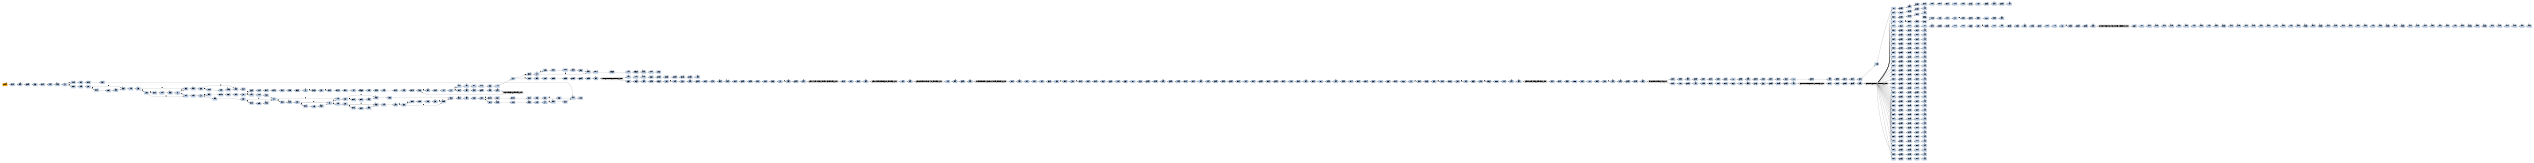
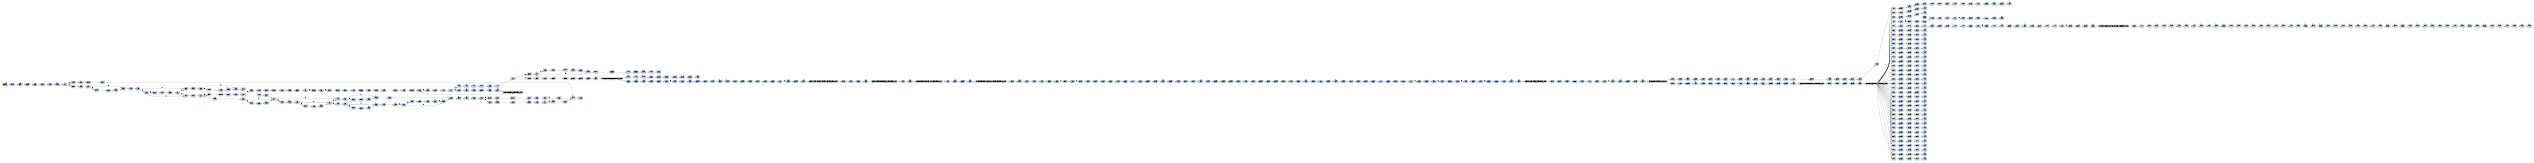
  strict digraph {
    rankdir=LR
    node [color=lightsteelblue fillcolor=lightsteelblue shape=rectangle style=filled]
    edge [color="#000000"]
    n1 [color=lightgrey fillcolor=orange label=pusha]
    n2 [label=movl]
    n3 [label=leal]
    n4 [label=pushl]
    n5 [label=jmp]
    n6 [label=movl]
    n7 [label=subl]
    n8 [label=adcl]
    n9 [label=jb]
    n10 [label=movb]
    n11 [label=movl]
    n12 [label=incl]
    n13 [label=addl]
    n14 [label=movb]
    n15 [label=jne]
    n16 [label=incl]
    n17 [label=addl]
    n18 [label=jne]
    n19 [label=adcl]
    n20 [label=movl]
    n21 [label=addl]
    n22 [label=subl]
    n23 [label=jae]
    n24 [label=adcl]
    n25 [label=jne]
    n26 [label=decl]
    n27 [label=xorl]
    n28 [label=movl]
    n29 [label=addl]
    n30 [label=subl]
    n31 [label=subl]
    n32 [label=jne]
    n33 [label=jb]
    n34 [label=adcl]
    n35 [label=shll]
    n36 [label=addl]
    n37 [label=movb]
    n38 [label=jne]
    n39 [label=incl]
    n40 [label=jb]
    n41 [label=movl]
    n42 [label=xorl]
    n43 [label=je]
-   n44 [label=sarl]
    n45 [label=popl]
    n46 [label=movl]
    n47 [label=movl]
    n48 [label=jmp]
    n49 [label=movl]
    n50 [label=addl]
    n51 [label=incl]
    n52 [label=jne]
    n53 [label=addl]
    n54 [label=adcl]
    n55 [label=movl]
    n56 [label=jne]
    n57 [label=jmp]
    n58 [label=subl]
    n59 [label=cmpl]
    n60 [label=adcl]
    n61 [label=adcl]
    n62 [label=leal]
    n63 [label=cmpl]
    n64 [label=jbe]
    n65 [label=movb]
    n66 [label=movl]
    n67 [label=incl]
    n68 [label=addl]
    n69 [label=movb]
    n70 [label=movl]
    n71 [label=incl]
    n72 [label=decl]
    n73 [label=jne]
    n74 [label=jmp]
    n75 [label=jb]
    n76 [label=movl]
    n77 [label=addl]
    n78 [label=subl]
    n79 [label=jne]
    n80 [label=adcl]
    n81 [label=adcl]
    n82 [label=movl]
    n83 [label=addl]
    n84 [label=subl]
    n85 [label=jae]
    n86 [label=adcl]
    n87 [label=jne]
    n88 [label=addl]
    n89 [label=movl]
    n90 [label=subl]
    n91 [label=adcl]
    n92 [label=addl]
    n93 [label=subl]
    n94 [label=ja]
    n95 [label=addl]
    n96 [label=jmp]
    n97 [label=subl]
    n98 [label=adcl]
    n99 [label=adcl]
    n100 [label=movl]
    n101 [label=jmp]
    n102 [label=subl]
    n103 [label=adcl]
    n104 [label=jb]
    n105 [label=jae]
    n106 [label=movb]
    n107 [label=incl]
    n108 [label=subb]
    n109 [label=cmpb]
    n110 [label=ja]
    n111 [label=cmpb]
    n112 [label=jne]
    n113 [label=movl]
    n114 [label=movb]
    n115 [label=shrw]
    n116 [label=roll]
    n117 [label=xchgb]
    n118 [label=subl]
    n119 [label=subb]
    n120 [label=addl]
    n121 [label=movl]
    n122 [label=addl]
    n123 [label=movb]
    n124 [label=loop]
    n125 [label=leal]
    n126 [label=movl]
    n127 [label=orl]
    n128 [label=je]
    n129 [label=movl]
    n130 [label=addl]
    n131 [label=leal]
    n132 [label=leal]
    n133 [label=addl]
    n134 [label=xorl]
    n135 [label=pushl]
    n136 [label=addl]
    n137 [label=call]
    n138 [color=lightgrey fillcolor=lightgrey label="LOADLIBRARYA-KERNEL32-DLL"]
    n139 [label=xchgl]
    n140 [label=movb]
    n141 [label=incl]
    n142 [label=orb]
    n143 [label=je]
    n144 [label=movl]
    n145 [label=pushl]
    n146 [label=decl]
    n147 [label=repnz]
    n148 [label=pushl]
    n149 [label=call]
    n150 [color=lightgrey fillcolor=lightgrey label="GETPROCADDRESS-KERNEL32-DLL"]
    n151 [label=orl]
    n152 [label=xorl]
    n153 [label=xorl]
    n154 [label=xorl]
    n155 [label=xorl]
    n156 [label=xorl]
    n157 [label=xorl]
    n158 [label=xorl]
    n159 [label=xorl]
    n160 [label=xorl]
    n161 [label=xorl]
    n162 [label=xorl]
    n163 [label=xorl]
    n164 [label=xorl]
    n165 [label=xorl]
    n166 [label=xorl]
    n167 [label=xorl]
    n168 [label=xorl]
    n169 [label=xorl]
    n170 [label=xorl]
    n171 [label=xorl]
    n172 [label=xorl]
    n173 [label=xorl]
    n174 [label=xorl]
    n175 [label=xorl]
    n176 [label=xorl]
    n177 [label=xorl]
    n178 [label=xorl]
    n179 [label=xorl]
    n180 [label=xorl]
    n181 [label=xorl]
    n182 [label=xorl]
    n183 [label=xorl]
    n184 [label=xorl]
    n185 [label=je]
    n186 [label=pushl]
    n187 [label=pushl]
    n188 [label=pushl]
    n189 [label=pushl]
    n190 [label=pushl]
    n191 [label=pushl]
    n192 [label=pushl]
    n193 [label=pushl]
    n194 [label=pushl]
    n195 [label=pushl]
    n196 [label=pushl]
    n197 [label=pushl]
    n198 [label=pushl]
    n199 [label=pushl]
    n200 [label=movl]
    n201 [label=pushl]
    n202 [label=pushl]
    n203 [label=pushl]
    n204 [label=pushl]
    n205 [label=pushl]
    n206 [label=pushl]
    n207 [label=pushl]
    n208 [label=pushl]
    n209 [label=pushl]
    n210 [label=pushl]
    n211 [label=pushl]
    n212 [label=pushl]
    n213 [label=pushl]
    n214 [label=pushl]
    n215 [label=pushl]
    n216 [label=movl]
    n217 [label=pushl]
    n218 [label=popl]
    n219 [label=movl]
    n220 [label=pushl]
    n221 [label=pushl]
    n222 [label=pushl]
    n223 [label=pushl]
    n224 [label=pushl]
    n225 [label=pushl]
    n226 [label=pushl]
    n227 [label=pushl]
    n228 [label=pushl]
    n229 [label=pushl]
    n230 [label=pushl]
    n231 [label=pushl]
    n232 [label=pushl]
    n233 [label=pushl]
    n234 [label=pushl]
    n235 [label=pushl]
    n236 [label=pushl]
    n237 [label=pushl]
    n238 [label=pushl]
    n239 [label=pushl]
    n240 [label=pushl]
    n241 [label=pushl]
    n242 [label=pushl]
    n243 [label=pushl]
    n244 [label=pushl]
    n245 [label=pushl]
    n246 [label=pushl]
    n247 [label=pushl]
    n248 [label=pushl]
    n249 [label=pushl]
    n250 [label=pushl]
    n251 [label=pushl]
    n252 [label=movl]
    n253 [label=addl]
    n254 [label=jmp]
    n255 [label=movb]
    n256 [label=incl]
    n257 [label=orl]
    n258 [label=je]
    n259 [label=cmpb]
    n260 [label=movl]
    n261 [label=ja]
    n262 [label=leal]
    n263 [label=addl]
    n264 [label=andb]
    n265 [label=movl]
    n266 [label=movl]
    n267 [label=shll]
    n268 [label=xchgb]
    n269 [label=movw]
    n270 [label=roll]
    n271 [label=xchgb]
    n272 [label=addl]
    n273 [label=movl]
    n274 [label=jmp]
    n275 [label=addl]
    n276 [label=jmp]
    n277 [label=pushl]
    n278 [label=pushl]
    n279 [label=pushl]
    n280 [label=pushl]
    n281 [label=pushl]
    n282 [label=call]
    n283 [color=lightgrey fillcolor=lightgrey label="VIRTUALPROTECT-KERNEL32-DLL"]
    n284 [label=leal]
    n285 [label=popl]
    n286 [label=andb]
    n287 [label=popa]
    n288 [label=andb]
    n289 [label=leal]
    n290 [label=popl]
    n291 [label=pushl]
    n292 [label=pushl]
    n293 [label=pushl]
    n294 [label=pushl]
    n295 [label=pushl]
    n296 [label=call]
    n297 [label=pushl]
    n298 [label=cmpl]
    n299 [label=jne]
    n300 [label=subl]
    n301 [label=jmp]
    n302 [label=call]
    n303 [label=pushl]
    n304 [label=movl]
    n305 [label=subl]
    n306 [label=andl]
    n307 [label=andl]
    n308 [label=movl]
    n309 [label=pushl]
    n310 [label=pushl]
    n311 [label=movl]
    n312 [label=movl]
    n313 [label=cmpl]
    n314 [label=je]
    n315 [label=leal]
    n316 [label=pushl]
    n317 [label=call]
    n318 [color=lightgrey fillcolor=lightgrey label="GETSYSTEMTIMEASFILETIME-KERNEL32-DLL"]
    n319 [label=movl]
    n320 [label=xorl]
    n321 [label=movl]
    n322 [label=call]
    n323 [color=lightgrey fillcolor=lightgrey label="GETCURRENTTHREADID-KERNEL32-DLL"]
    n324 [label=xorl]
    n325 [label=call]
    n326 [color=lightgrey fillcolor=lightgrey label="GETCURRENTPROCESSID-KERNEL32-DLL"]
    n327 [label=xorl]
    n328 [label=leal]
    n329 [label=pushl]
    n330 [label=call]
    n331 [color=lightgrey fillcolor=lightgrey label="QUERYPERFORMANCECOUNTER-KERNEL32-DLL"]
    n332 [label=movl]
    n333 [label=leal]
    n334 [label=xorl]
    n335 [label=xorl]
    n336 [label=xorl]
    n337 [label=cmpl]
    n338 [label=jne]
    n339 [label=testl]
    n340 [label=jne]
    n341 [label=movl]
    n342 [label=notl]
    n343 [label=movl]
    n344 [label=popl]
    n345 [label=popl]
    n346 [label=movl]
    n347 [label=popl]
    n348 [label=ret]
    n349 [label=jmp]
    n350 [label=pushl]
    n351 [label=pushl]
    n352 [label=call]
    n353 [label=pushl]
    n354 [label=pushl]
    n355 [label=movl]
    n356 [label=movl]
    n357 [label=leal]
    n358 [label=subl]
    n359 [label=pushl]
    n360 [label=pushl]
    n361 [label=pushl]
    n362 [label=movl]
    n363 [label=xorl]
    n364 [label=xorl]
    n365 [label=pushl]
    n366 [label=movl]
    n367 [label=pushl]
    n368 [label=movl]
    n369 [label=movl]
    n370 [label=movl]
    n371 [label=leal]
    n372 [label=movl]
    n373 [label=ret]
    n374 [label=pushl]
    n375 [label=call]
    n376 [label=pushl]
    n377 [label=movl]
    n378 [label=movl]
    n379 [label=movl]
    n380 [label=popl]
    n381 [label=ret]
    n382 [label=popl]
    n383 [label=movl]
    n384 [label=cmpw]
    n385 [label=je]
    n386 [label=movl]
    n387 [label=cmpl]
    n388 [label=jne]
    n389 [label=movl]
    n390 [label=cmpw]
    n391 [label=jne]
    n392 [label=xorl]
    n393 [label=cmpl]
    n394 [label=jbe]
    n395 [label=cmpl]
    n396 [label=setne]
    n397 [label=movl]
    n398 [label=call]
    n399 [label=call]
    n400 [color=lightgrey fillcolor=lightgrey label="GETPROCESSHEAP-KERNEL32-DLL"]
    n401 [label=xorl]
    n402 [label=movl]
    n403 [label=testl]
    n404 [label=setne]
    n405 [label=movl]
    n406 [label=ret]
    n407 [label=testl]
    n408 [label=jne]
    n409 [label=call]
    n410 [label=call]
    n411 [label=pushl]
    n412 [label=pushl]
    n413 [label=call]
    n414 [color=lightgrey fillcolor=lightgrey label="ENCODEPOINTER-DLL32-DLL"]
    n415 [label=movl]
    n416 [label=movl]
    n417 [label=pushl]
    n418 [label=ret]
    n419 [label=call]
    n420 [label=pushl]
    n421 [label=pushl]
    n422 [label=movl]
    n423 [label=movl]
    n424 [label=movl]
    n425 [label=popl]
    n426 [label=ret]
    n427 [label=pushl]
    n428 [label=call]
    n429 [label=pushl]
    n430 [label=movl]
    n431 [label=movl]
    n432 [label=movl]
    n433 [label=popl]
    n434 [label=ret]
    n435 [label=pushl]
    n436 [label=call]
    n437 [label=pushl]
    n438 [label=movl]
    n439 [label=movl]
    n440 [label=movl]
    n441 [label=popl]
    n442 [label=ret]
    n443 [label=pushl]
    n444 [label=call]
    n445 [label=pushl]
    n446 [label=movl]
    n447 [label=movl]
    n448 [label=movl]
    n449 [label=movl]
    n450 [label=movl]
    n451 [label=movl]
    n452 [label=popl]
    n453 [label=ret]
    n454 [label=pushl]
    n455 [label=call]
    n456 [label=pushl]
    n457 [label=call]
    n458 [label=call]
    n459 [label=pushl]
    n460 [label=movl]
    n461 [label=movl]
    n462 [label=movl]
    n463 [label=popl]
    n464 [label=ret]
    n465 [label=addl]
    n466 [label=popl]
    n467 [label=jmp]
    n468 [label=pushl]
    n469 [label=pushl]
    n470 [label=pushl]
    n471 [label=call]
    n472 [color=lightgrey fillcolor=lightgrey label="GETMODULEHANDLEW-KERNEL32-DLL"]
    n473 [label=movl]
    n474 [label=movl]
    n475 [label=pushl]
    n476 [label=pushl]
    n477 [label=call]
    n478 [label=movl]
    n479 [label=call]
    n480 [label=movl]
    n481 [label=call]
    n482 [label=movl]
    n483 [label=call]
    n484 [label=movl]
    n485 [label=call]
    n486 [label=movl]
    n487 [label=call]
    n488 [label=movl]
    n489 [label=call]
    n490 [label=movl]
    n491 [label=call]
    n492 [label=movl]
    n493 [label=call]
    n494 [label=movl]
    n495 [label=call]
    n496 [label=movl]
    n497 [label=call]
    n498 [label=movl]
    n499 [label=call]
    n500 [label=movl]
    n501 [label=call]
    n502 [label=movl]
    n503 [label=call]
    n504 [label=movl]
    n505 [label=call]
    n506 [label=pushl]
    n507 [label=call]
    n508 [label=movl]
    n509 [label=call]
    n510 [label=movl]
    n511 [label=call]
    n512 [label=movl]
    n513 [label=call]
    n514 [label=movl]
    n515 [label=call]
    n516 [label=movl]
    n517 [label=call]
    n518 [label=movl]
    n519 [label=call]
    n520 [label=movl]
    n521 [label=call]
    n522 [label=movl]
    n523 [label=call]
    n524 [label=movl]
    n525 [label=call]
    n526 [label=movl]
    n527 [label=call]
    n528 [label=movl]
    n529 [label=call]
    n530 [label=movl]
    n531 [label=call]
    n532 [label=movl]
    n533 [label=call]
    n534 [label=movl]
    n535 [label=call]
    n536 [label=movl]
    n537 [label=call]
    n538 [label=pushl]
    n539 [label=call]
    n540 [label=movl]
    n541 [label=call]
    n542 [label=popl]
    n543 [label=ret]
    n544 [label=call]
    n545 [label=pushl]
    n546 [label=pushl]
    n547 [label=movl]
    n548 [label=movl]
    n549 [label=cmpl]
    n550 [label=jne]
    n551 [label=pushl]
    n552 [label=movl]
    n553 [label=addl]
    n554 [label=pushl]
    n555 [label=pushl]
    n556 [label=call]
    n557 [label=pushl]
    n558 [label=movl]
    n559 [label=movl]
    n560 [label=xorl]
    n561 [label=je]
    n562 [label=pushl]
    n563 [label=pushl]
    n564 [label=pushl]
    n565 [label=call]
    n566 [color=lightgrey fillcolor=lightgrey label="INITIALIZECRITICALSECTIONEX-KERNEL32-DLL"]
    n567 [label=popl]
    n568 [label=ret]
    n569 [label=addb]
    n570 [label=addb]
    n571 [label=addb]
    n572 [label=addb]
    n573 [label=addb]
    n574 [label=addb]
    n575 [label=addb]
    n576 [label=addb]
    n577 [label=addb]
    n578 [label=addb]
    n579 [label=addb]
    n580 [label=addb]
    n581 [label=addb]
    n582 [label=addb]
    n583 [label=addb]
    n584 [label=addb]
    n585 [label=addb]
    n586 [label=addb]
    n587 [label=addb]
    n588 [label=addb]
    n589 [label=addb]
    n590 [label=addb]
    n591 [label=addb]
    n592 [label=addb]
    n593 [label=addb]
    n594 [label=addb]
    n595 [label=addb]
    n596 [label=addb]
    n597 [label=addb]
    n598 [label=addb]
    n599 [label=addb]
    n600 [label=addb]
    n601 [label=addb]
    n602 [label=addb]
    n603 [label=addb]
    n604 [label=addb]
    n605 [label=addb]
    n606 [label=addb]
    n607 [label=addb]
    n608 [label=addb]
    n609 [label=addb]
    n610 [label=addb]
    n611 [label=addb]
    n612 [label=addb]
    n613 [label=addb]
    n614 [label=addb]
    n615 [label=addb]
    n616 [label=addb]
    n617 [label=addb]
    n618 [label=addb]
    n619 [label=addb]
    n620 [label=addb]
    n1 -> n2
    n2 -> n3
    n3 -> n4
    n4 -> n5
    n5 -> n6
    n6 -> n7
    n7 -> n8
    n8 -> n9
    n9 -> n10 [label=T]
    n9 -> n11 [label=F]
    n10 -> n12
    n11 -> n13
    n12 -> n14
    n13 -> n15
    n14 -> n16
    n15 -> n19 [label=T]
    n15 -> n20 [label=F]
    n16 -> n17
    n17 -> n18
    n19 -> n21
    n20 -> n22
    n21 -> n23
    n22 -> n24
    n23 -> n25 [label=F]
    n23 -> n26 [label=T]
    n24 -> n19
    n25 -> n27 [label=T]
    n25 -> n28 [label=F]
    n26 -> n29
    n27 -> n30
    n28 -> n31
    n29 -> n32
    n30 -> n33
    n31 -> n34
    n32 -> n99 [label=T]
    n32 -> n100 [label=F]
    n33 -> n35 [label=F]
    n33 -> n36 [label=T]
    n34 -> n104
    n35 -> n37
    n36 -> n38
    n37 -> n39
    n38 -> n40 [label=T]
    n38 -> n41 [label=F]
    n39 -> n42
    n40 -> n50 [label=T]
    n40 -> n51 [label=F]
    n41 -> n97
    n42 -> n43
-   n43 -> n44 [label=F]
    n43 -> n45 [label=T]
-   n44 -> n46
    n45 -> n47
    n46 -> n48
    n47 -> n49
    n48 -> n40
    n49 -> n106
    n50 -> n52
    n51 -> n53
    n52 -> n54 [label=T]
    n52 -> n55 [label=F]
    n53 -> n56
    n54 -> n57
    n55 -> n58
    n56 -> n75 [label=T]
    n56 -> n76 [label=F]
    n57 -> n59
    n58 -> n60
    n59 -> n61
    n60 -> n54
    n61 -> n62
    n62 -> n63
    n63 -> n64
    n64 -> n65 [label=F]
    n64 -> n66 [label=T]
    n65 -> n67
    n66 -> n68
    n67 -> n69
    n68 -> n70
    n69 -> n71
    n70 -> n92
    n71 -> n72
    n72 -> n73
    n73 -> n74 [label=F]
    n74 -> n17
    n75 -> n50 [label=T]
    n75 -> n77 [label=F]
    n76 -> n78
    n77 -> n79
    n78 -> n80
    n79 -> n81 [label=T]
    n79 -> n82 [label=F]
    n80 -> n75
    n81 -> n83
    n82 -> n84
    n83 -> n85
    n84 -> n86
    n85 -> n87 [label=F]
    n86 -> n81
    n87 -> n88 [label=T]
    n87 -> n89 [label=F]
    n88 -> n59
    n89 -> n90
    n90 -> n91
    n91 -> n105
    n92 -> n93
    n93 -> n94
    n94 -> n95 [label=F]
    n95 -> n96
    n96 -> n17
    n97 -> n98
    n98 -> n40
    n99 -> n101
    n100 -> n102
    n102 -> n103
    n103 -> n99
    n104 -> n26 [label=F]
    n104 -> n27 [label=T]
    n105 -> n88 [label=F]
    n106 -> n107
    n107 -> n108
    n108 -> n109
    n109 -> n110
    n110 -> n111 [label=F]
    n111 -> n112
    n112 -> n113 [label=F]
    n113 -> n114
    n114 -> n115
    n115 -> n116
    n116 -> n117
    n117 -> n118
    n118 -> n119
    n119 -> n120
    n120 -> n121
    n121 -> n122
    n122 -> n123
    n123 -> n124
    n124 -> n125 [label=F]
    n125 -> n126
    n126 -> n127
    n127 -> n128
    n128 -> n129 [label=F]
    n128 -> n130 [label=T]
    n129 -> n131
    n130 -> n132
    n131 -> n133
    n132 -> n134
    n133 -> n135
    n134 -> n255
    n135 -> n136
    n136 -> n137
    n137 -> n138
    n138 -> n124
    n139 -> n140
    n140 -> n141
    n141 -> n142
    n142 -> n143
    n143 -> n144 [label=F]
    n144 -> n145
    n145 -> n146
    n146 -> n147
    n147 -> n148
    n148 -> n149
    n150 -> n151
    n150 -> n152
    n150 -> n153
    n150 -> n154
    n150 -> n155
    n150 -> n156
    n150 -> n157
    n150 -> n158
    n150 -> n159
    n150 -> n160
    n150 -> n161
    n150 -> n162
    n150 -> n163
    n150 -> n164
    n150 -> n165
    n150 -> n166
    n150 -> n167
    n150 -> n168
    n150 -> n169
    n150 -> n170
    n150 -> n171
    n150 -> n172
    n150 -> n173
    n150 -> n174
    n150 -> n175
    n150 -> n176
    n150 -> n177
    n150 -> n178
    n150 -> n179
    n150 -> n180
    n150 -> n181
    n150 -> n182
    n150 -> n183
    n150 -> n184
    n151 -> n185
    n152 -> n186
    n153 -> n187
    n154 -> n188
    n155 -> n189
    n156 -> n190
    n157 -> n191
    n158 -> n192
    n159 -> n193
    n160 -> n194
    n161 -> n195
    n162 -> n196
    n163 -> n197
    n164 -> n198
    n165 -> n199
    n166 -> n200
    n167 -> n201
    n168 -> n202
    n169 -> n203
    n170 -> n204
    n171 -> n205
    n172 -> n206
    n173 -> n207
    n174 -> n208
    n175 -> n209
    n176 -> n210
    n177 -> n211
    n178 -> n212
    n179 -> n213
    n180 -> n214
    n181 -> n215
    n182 -> n216
    n183 -> n217
    n184 -> n218
    n185 -> n219 [label=F]
    n186 -> n220
    n187 -> n221
    n188 -> n222
    n189 -> n223
    n190 -> n224
    n191 -> n225
    n192 -> n226
    n193 -> n227
    n194 -> n228
    n195 -> n229
    n196 -> n230
    n197 -> n231
    n198 -> n232
    n199 -> n233
    n200 -> n234
    n201 -> n235
    n202 -> n236
    n203 -> n237
    n204 -> n238
    n205 -> n239
    n206 -> n240
    n207 -> n241
    n208 -> n242
    n209 -> n243
    n210 -> n244
    n211 -> n245
    n212 -> n246
    n213 -> n247
    n214 -> n248
    n215 -> n249
    n216 -> n250
    n217 -> n251
    n218 -> n252
    n219 -> n253
    n220 -> n478
    n221 -> n480
    n222 -> n482
    n223 -> n484
    n224 -> n486
    n225 -> n488
    n226 -> n490
    n227 -> n492
    n228 -> n494
    n229 -> n496
    n230 -> n498
    n231 -> n500
    n232 -> n502
    n233 -> n504
    n234 -> n506
    n235 -> n508
    n236 -> n510
    n237 -> n512
    n238 -> n514
    n239 -> n516
    n240 -> n518
    n241 -> n520
    n242 -> n522
    n243 -> n524
    n244 -> n526
    n245 -> n528
    n246 -> n530
    n247 -> n532
    n248 -> n534
    n249 -> n536
    n250 -> n538
    n251 -> n540
    n252 -> n542
    n253 -> n254
    n254 -> n140
    n255 -> n256
    n256 -> n257
    n257 -> n258
    n258 -> n259 [label=F]
    n258 -> n260 [label=T]
    n259 -> n261
    n260 -> n262
    n261 -> n263 [label=F]
    n261 -> n264 [label=T]
    n262 -> n265
    n263 -> n266
    n264 -> n267
    n265 -> n277
    n266 -> n268
    n267 -> n269
    n268 -> n270
    n269 -> n275
    n270 -> n271
    n271 -> n272
    n272 -> n273
    n273 -> n274
    n275 -> n276
    n276 -> n263
    n277 -> n278
    n278 -> n279
    n279 -> n280
    n280 -> n281
    n281 -> n282
    n282 -> n283
    n283 -> n284
    n283 -> n285
    n284 -> n286
    n285 -> n287
    n286 -> n288
    n287 -> n289
    n288 -> n290
    n289 -> n297
    n290 -> n291
    n291 -> n292
    n292 -> n293
    n293 -> n294
    n294 -> n295
    n295 -> n296
    n297 -> n298
    n298 -> n299
    n299 -> n300 [label=F]
    n300 -> n301
    n301 -> n302
    n302 -> n303
    n303 -> n304
    n304 -> n305
    n305 -> n306
    n306 -> n307
    n307 -> n308
    n308 -> n309
    n309 -> n310
    n310 -> n311
    n311 -> n312
    n312 -> n313
    n313 -> n314
    n314 -> n315 [label=T]
    n315 -> n316
    n316 -> n317
    n317 -> n318
    n318 -> n319
    n319 -> n320
    n320 -> n321
    n321 -> n322
    n322 -> n323
    n323 -> n324
    n324 -> n325
    n325 -> n326
    n326 -> n327
    n327 -> n328
    n328 -> n329
    n329 -> n330
    n330 -> n331
    n331 -> n332
    n332 -> n333
    n333 -> n334
    n334 -> n335
    n335 -> n336
    n336 -> n337
    n337 -> n338
    n338 -> n339 [label=T]
    n339 -> n340
    n340 -> n341 [label=T]
    n341 -> n342
    n342 -> n343
    n343 -> n344
    n344 -> n345
    n345 -> n346
    n346 -> n347
    n347 -> n348
    n348 -> n349
    n349 -> n350
    n350 -> n351
    n351 -> n352
    n352 -> n353
    n353 -> n354
    n354 -> n355
    n355 -> n356
    n356 -> n357
    n357 -> n358
    n358 -> n359
    n359 -> n360
    n360 -> n361
    n361 -> n362
    n362 -> n363
    n363 -> n364
    n364 -> n365
    n365 -> n366
    n366 -> n367
    n367 -> n368
    n368 -> n369
    n369 -> n370
    n370 -> n371
    n371 -> n372
    n372 -> n373
    n373 -> n374
    n374 -> n375
    n375 -> n376
    n376 -> n377
    n377 -> n378
    n378 -> n379
    n379 -> n380
    n380 -> n381
    n381 -> n382
    n382 -> n383
    n383 -> n384
    n384 -> n385
    n385 -> n386 [label=T]
    n386 -> n387
    n387 -> n388
    n388 -> n389 [label=F]
    n389 -> n390
    n390 -> n391
    n391 -> n392 [label=F]
    n392 -> n393
    n393 -> n394
    n394 -> n395 [label=F]
    n395 -> n396
    n396 -> n397
    n397 -> n398
    n398 -> n399
    n399 -> n400
    n400 -> n401
    n401 -> n402
    n402 -> n403
    n403 -> n404
    n404 -> n405
    n405 -> n406
    n406 -> n407
    n407 -> n408
    n408 -> n409 [label=T]
    n409 -> n410
    n410 -> n411
    n411 -> n412
    n412 -> n413
    n413 -> n414
    n414 -> n415
    n414 -> n416
    n415 -> n417
    n416 -> n418
    n417 -> n419
    n418 -> n420
    n419 -> n421
    n420 -> n458
    n421 -> n422
    n422 -> n423
    n423 -> n424
    n424 -> n425
    n425 -> n426
    n426 -> n427
    n427 -> n428
    n428 -> n429
    n429 -> n430
    n430 -> n431
    n431 -> n432
    n432 -> n433
    n433 -> n434
    n434 -> n435
    n435 -> n436
    n436 -> n437
    n437 -> n438
    n438 -> n439
    n439 -> n440
    n440 -> n441
    n441 -> n442
    n442 -> n443
    n443 -> n444
    n444 -> n445
    n445 -> n446
    n446 -> n447
    n447 -> n448
    n448 -> n449
    n449 -> n450
    n450 -> n451
    n451 -> n452
    n452 -> n453
    n453 -> n454
    n454 -> n455
    n455 -> n456
    n456 -> n457
    n458 -> n459
    n459 -> n460
    n460 -> n461
    n461 -> n462
    n462 -> n463
    n463 -> n464
    n464 -> n465
    n465 -> n466
    n466 -> n467
    n467 -> n468
    n468 -> n469
    n469 -> n470
    n470 -> n471
    n471 -> n472
    n472 -> n473
    n473 -> n474
    n474 -> n475
    n475 -> n476
    n476 -> n477
    n477 -> n150
    n478 -> n479
    n480 -> n481
    n482 -> n483
    n484 -> n485
    n486 -> n487
    n488 -> n489
    n490 -> n491
    n492 -> n493
    n494 -> n495
    n496 -> n497
    n498 -> n499
    n500 -> n501
    n502 -> n503
    n504 -> n505
    n506 -> n507
    n508 -> n509
    n510 -> n511
    n512 -> n513
    n514 -> n515
    n516 -> n517
    n518 -> n519
    n520 -> n521
    n522 -> n523
    n524 -> n525
    n526 -> n527
    n528 -> n529
    n530 -> n531
    n532 -> n533
    n534 -> n535
    n536 -> n537
    n538 -> n539
    n540 -> n541
    n542 -> n543
    n543 -> n544
    n544 -> n545
    n545 -> n546
    n546 -> n547
    n547 -> n548
    n548 -> n549
    n549 -> n550
    n550 -> n551 [label=F]
    n551 -> n552
    n552 -> n553
    n553 -> n554
    n554 -> n555
    n555 -> n556
    n556 -> n557
    n557 -> n558
    n558 -> n559
    n559 -> n560
    n560 -> n561
    n561 -> n562 [label=F]
    n562 -> n563
    n563 -> n564
    n564 -> n565
    n565 -> n566
    n566 -> n567
    n567 -> n568
    n568 -> n569
    n569 -> n570
    n570 -> n571
    n571 -> n572
    n572 -> n573
    n573 -> n574
    n574 -> n575
    n575 -> n576
    n576 -> n577
    n577 -> n578
    n578 -> n579
    n579 -> n580
    n580 -> n581
    n581 -> n582
    n582 -> n583
    n583 -> n584
    n584 -> n585
    n585 -> n586
    n586 -> n587
    n587 -> n588
    n588 -> n589
    n589 -> n590
    n590 -> n591
    n591 -> n592
    n592 -> n593
    n593 -> n594
    n594 -> n595
    n595 -> n596
    n596 -> n597
    n597 -> n598
    n598 -> n599
    n599 -> n600
    n600 -> n601
    n601 -> n602
    n602 -> n603
    n603 -> n604
    n604 -> n605
    n605 -> n606
    n606 -> n607
    n607 -> n608
    n608 -> n609
    n609 -> n610
    n610 -> n611
    n611 -> n612
    n612 -> n613
    n613 -> n614
    n614 -> n615
    n615 -> n616
    n616 -> n617
    n617 -> n618
    n618 -> n619
    n619 -> n620
  }
